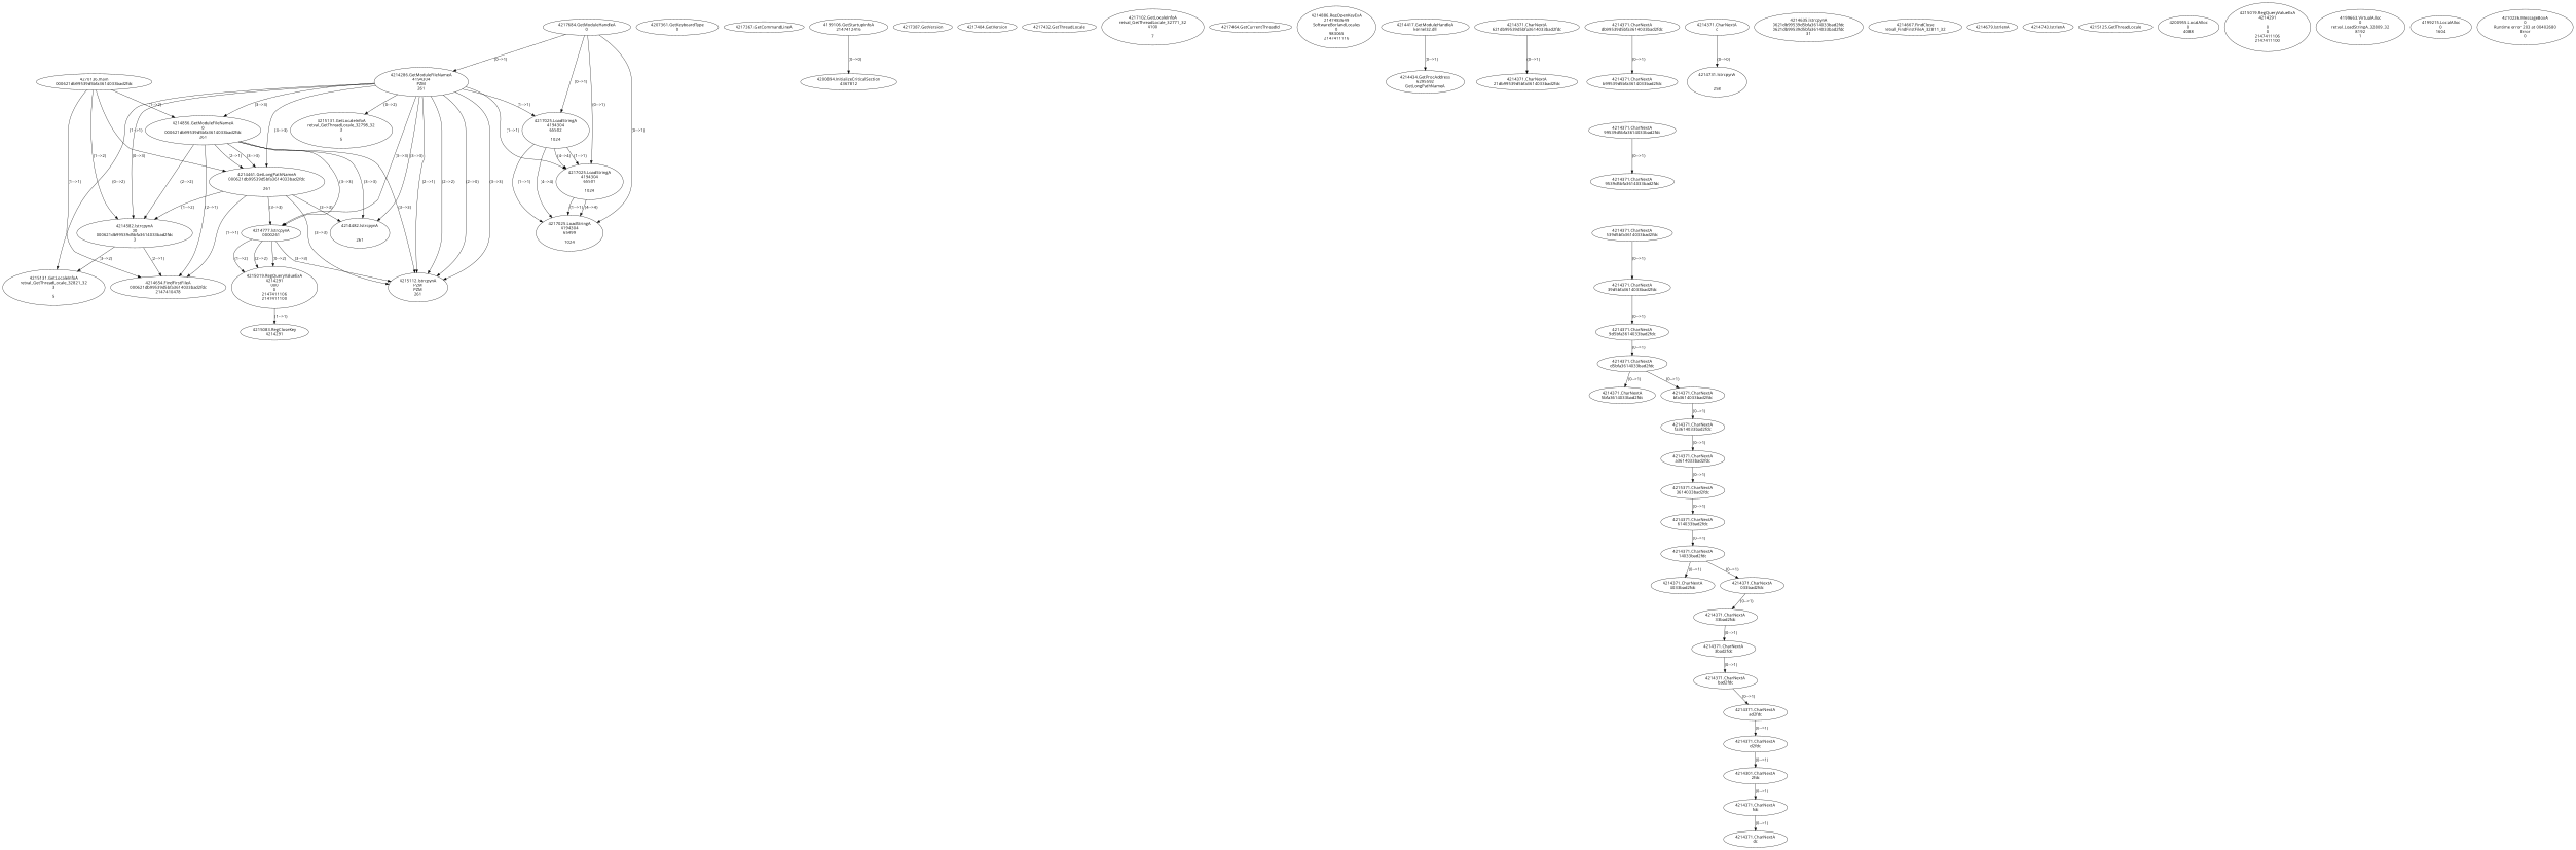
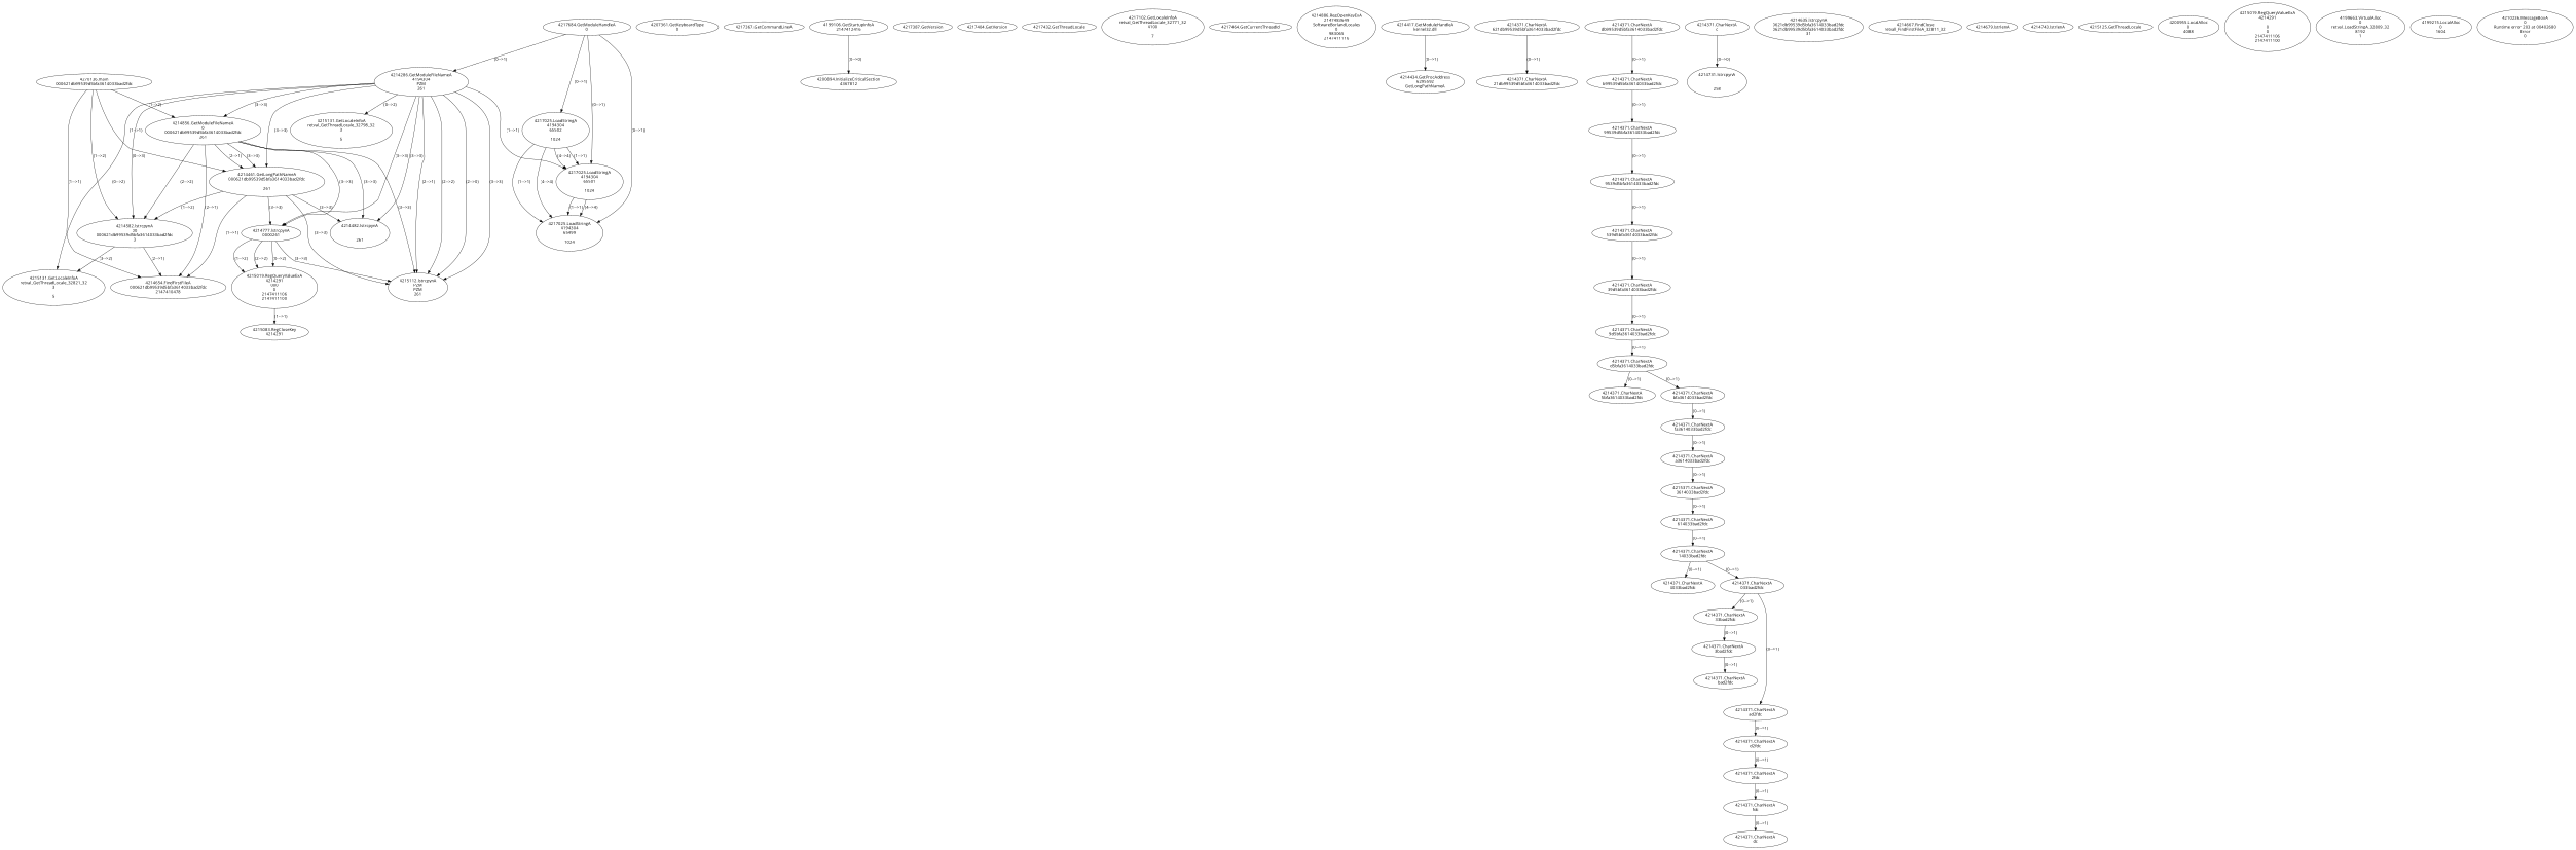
  digraph {
    fontname="Open Sans"
    node [fontname="Open Sans"]
    edge [fontname="Open Sans"]
    n1 [label="4270136.main\n000621db99539d5bfa3614033bad2fdc"]
    n2 [label="4214856.GetModuleFileNameA\n0\n000621db99539d5bfa3614033bad2fdc\n261"]
    n3 [label="4214461.GetLongPathNameA\n000621db99539d5bfa3614033bad2fdc\n\n261"]
    n4 [label="4214582.lstrcpynA\n00\n000621db99539d5bfa3614033bad2fdc\n3"]
    n5 [label="4214654.FindFirstFileA\n000621db99539d5bfa3614033bad2fdc\n2147410478"]
    n6 [label="4214777.lstrcpynA\n0000261"]
    n7 [label="4215112.lstrcpynA\nPZM\nPZM\n261"]
    n8 [label="4214482.lstrcpynA\n\n\n261"]
    n9 [label="4215131.GetLocaleInfoA\nretval_GetThreadLocale_32821_32\n3\n\n5"]
    n10 [label="4217684.GetModuleHandleA\n0"]
    n11 [label="4214286.GetModuleFileNameA\n4194304\nPZM\n261"]
    n12 [label="4217025.LoadStringA\n4194304\n65502\n\n1024"]
    n13 [label="4217025.LoadStringA\n4194304\n65501\n\n1024"]
    n14 [label="4217025.LoadStringA\n4194304\n65499\n\n1024"]
    n15 [label="4215131.GetLocaleInfoA\nretval_GetThreadLocale_32798_32\n3\n\n5"]
    n16 [label="4207361.GetKeyboardType\n0"]
    n17 [label="4217367.GetCommandLineA\n"]
    n18 [label="4199106.GetStartupInfoA\n2147412416"]
    n19 [label="4200894.InitializeCriticalSection\n4367812"]
    n20 [label="4217387.GetVersion\n"]
    n21 [label="4217404.GetVersion\n"]
    n22 [label="4217432.GetThreadLocale\n"]
    n23 [label="4217102.GetLocaleInfoA\nretval_GetThreadLocale_32771_32\n4100\n\n7"]
    n24 [label="4217464.GetCurrentThreadId\n"]
    n25 [label="4215019.RegQueryValueExA\n4214291\n000\n0\n2147411106\n2147411100"]
    n26 [label="4214886.RegOpenKeyExA\n2147483649\nSoftware\Borland\Locales\n0\n983065\n2147411116"]
    n27 [label="4214417.GetModuleHandleA\nkernel32.dll"]
    n28 [label="4214434.GetProcAddress\n6295592\nGetLongPathNameA"]
    n29 [label="4214371.CharNextA\n621db99539d5bfa3614033bad2fdc"]
    n30 [label="4214371.CharNextA\n21db99539d5bfa3614033bad2fdc"]
    n31 [label="4214371.CharNextA\ndb99539d5bfa3614033bad2fdc"]
    n32 [label="4214371.CharNextA\nb99539d5bfa3614033bad2fdc"]
    n33 [label="4214371.CharNextA\n99539d5bfa3614033bad2fdc"]
    n34 [label="4214371.CharNextA\n9539d5bfa3614033bad2fdc"]
    n35 [label="4214371.CharNextA\n539d5bfa3614033bad2fdc"]
    n36 [label="4214371.CharNextA\n39d5bfa3614033bad2fdc"]
    n37 [label="4214371.CharNextA\n9d5bfa3614033bad2fdc"]
    n38 [label="4214371.CharNextA\nd5bfa3614033bad2fdc"]
    n39 [label="4214371.CharNextA\n5bfa3614033bad2fdc"]
    n40 [label="4214371.CharNextA\nbfa3614033bad2fdc"]
    n41 [label="4214371.CharNextA\nfa3614033bad2fdc"]
    n42 [label="4214371.CharNextA\na3614033bad2fdc"]
    n43 [label="4215371.CharNextA\n3614033bad2fdc"]
    n44 [label="4214371.CharNextA\n614033bad2fdc"]
    n45 [label="4214371.CharNextA\n14033bad2fdc"]
    n46 [label="4214371.CharNextA\n4033bad2fdc"]
    n47 [label="4214371.CharNextA\n033bad2fdc"]
    n48 [label="4214371.CharNextA\n33bad2fdc"]
    n49 [label="4214371.CharNextA\n3bad2fdc"]
    n50 [label="4214371.CharNextA\nbad2fdc"]
    n51 [label="4214371.CharNextA\nad2fdc"]
    n52 [label="4214371.CharNextA\nd2fdc"]
-   n53 [label="4214301.CharNextA\n2fdc"]
+   n53 [label="4214371.CharNextA\n2fdc"]
    n54 [label="4214371.CharNextA\nfdc"]
    n55 [label="4214371.CharNextA\ndc"]
    n56 [label="4214371.CharNextA\nc"]
    n57 [label="4214731.lstrcpynA\n\n\n258"]
    n58 [label="4214635.lstrcpynA\n0621db99539d5bfa3614033bad2fdc\n0621db99539d5bfa3614033bad2fdc\n31"]
    n59 [label="4214667.FindClose\nretval_FindFirstFileA_32811_32"]
    n60 [label="4214679.lstrlenA\n"]
    n61 [label="4214743.lstrlenA\n"]
    n62 [label="4215083.RegCloseKey\n4214291"]
    n63 [label="4215125.GetThreadLocale\n"]
    n64 [label="4200955.LocalAlloc\n0\n4088"]
    n65 [label="4215019.RegQueryValueExA\n4214291\n\n0\n0\n2147411106\n2147411100"]
    n66 [label="4199663.VirtualAlloc\n0\nretval_LoadStringA_32809_32\n8192\n1"]
    n67 [label="4199215.LocalAlloc\n0\n1604"]
    n68 [label="4210236.MessageBoxA\n0\nRuntime error 203 at 00402680\nError\n0"]
    n1 -> n2 [label="(1-->2)"]
    n1 -> n3 [label="(1-->1)"]
    n1 -> n4 [label="(1-->2)"]
    n1 -> n5 [label="(1-->1)"]
    n2 -> n3 [label="(2-->1)"]
    n2 -> n3 [label="(3-->3)"]
    n2 -> n4 [label="(2-->2)"]
    n2 -> n5 [label="(2-->1)"]
    n2 -> n6 [label="(3-->3)"]
    n2 -> n7 [label="(3-->3)"]
    n2 -> n8 [label="(3-->3)"]
    n3 -> n4 [label="(1-->2)"]
    n3 -> n5 [label="(1-->1)"]
    n3 -> n6 [label="(3-->3)"]
    n3 -> n7 [label="(3-->3)"]
    n3 -> n8 [label="(3-->3)"]
    n4 -> n5 [label="(2-->1)"]
    n4 -> n9 [label="(3-->2)"]
    n6 -> n7 [label="(3-->3)"]
    n6 -> n25 [label="(1-->2)"]
    n6 -> n25 [label="(2-->2)"]
    n6 -> n25 [label="(0-->2)"]
    n10 -> n11 [label="(0-->1)"]
    n10 -> n12 [label="(0-->1)"]
    n10 -> n13 [label="(0-->1)"]
    n10 -> n14 [label="(0-->1)"]
    n11 -> n2 [label="(3-->3)"]
    n11 -> n3 [label="(3-->3)"]
    n11 -> n4 [label="(0-->3)"]
    n11 -> n6 [label="(3-->3)"]
    n11 -> n7 [label="(2-->1)"]
    n11 -> n7 [label="(2-->2)"]
    n11 -> n7 [label="(3-->3)"]
    n11 -> n7 [label="(2-->0)"]
    n11 -> n8 [label="(3-->3)"]
    n11 -> n9 [label="(0-->2)"]
-   n11 -> n12 [label="(1-->1)"]
    n11 -> n13 [label="(1-->1)"]
    n11 -> n15 [label="(0-->2)"]
    n12 -> n13 [label="(1-->1)"]
    n12 -> n13 [label="(4-->4)"]
    n12 -> n14 [label="(1-->1)"]
    n12 -> n14 [label="(4-->4)"]
    n13 -> n14 [label="(1-->1)"]
    n13 -> n14 [label="(4-->4)"]
    n18 -> n19 [label="(0-->0)"]
    n25 -> n62 [label="(1-->1)"]
    n27 -> n28 [label="(0-->1)"]
    n29 -> n30 [label="(0-->1)"]
    n31 -> n32 [label="(0-->1)"]
+   n32 -> n33 [label="(0-->1)"]
    n33 -> n34 [label="(0-->1)"]
+   n34 -> n35 [label="(0-->1)"]
    n35 -> n36 [label="(0-->1)"]
    n36 -> n37 [label="(0-->1)"]
    n37 -> n38 [label="(0-->1)"]
    n38 -> n39 [label="(0-->1)"]
    n38 -> n40 [label="(0-->1)"]
    n40 -> n41 [label="(0-->1)"]
    n41 -> n42 [label="(0-->1)"]
    n42 -> n43 [label="(0-->1)"]
    n43 -> n44 [label="(0-->1)"]
    n44 -> n45 [label="(0-->1)"]
    n45 -> n46 [label="(0-->1)"]
    n45 -> n47 [label="(0-->1)"]
    n47 -> n48 [label="(0-->1)"]
    n48 -> n49 [label="(0-->1)"]
    n49 -> n50 [label="(0-->1)"]
-   n50 -> n51 [label="(0-->1)"]
+   n47 -> n51 [label="(0-->1)"]
    n51 -> n52 [label="(0-->1)"]
    n52 -> n53 [label="(0-->1)"]
    n53 -> n54 [label="(0-->1)"]
    n54 -> n55 [label="(0-->1)"]
    n56 -> n57 [label="(0-->0)"]
  }
